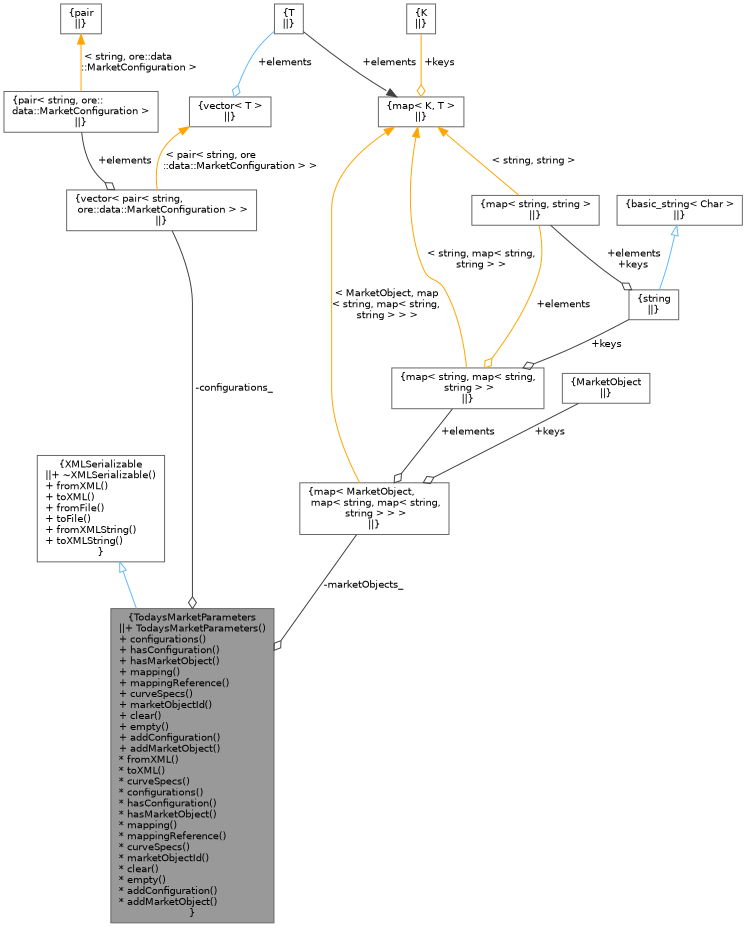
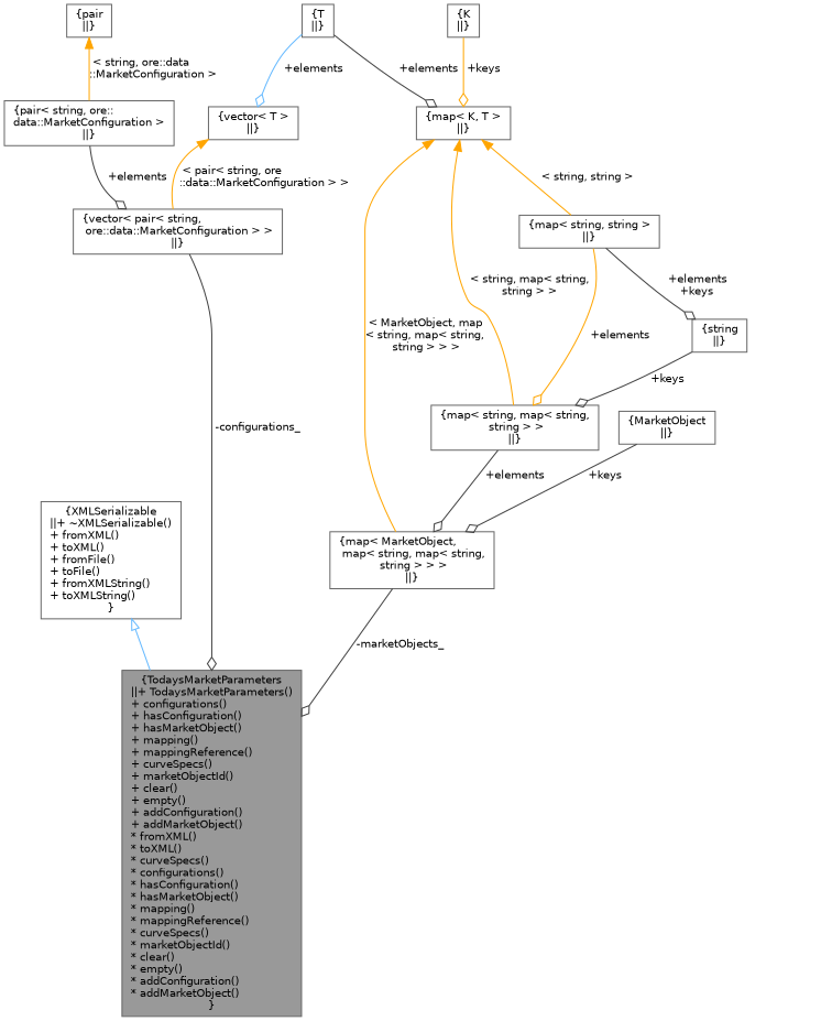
  digraph {
    node [color=gray40 fillcolor=white fontname=Helvetica fontsize=10 shape=box style=filled]
    edge [color=grey25 fontname=Helvetica fontsize=10 labelfontname=Helvetica labelfontsize=10 style=solid arrowhead=odiamond]
    n1 [fillcolor=grey60 fontcolor=black height=0.2 label="{TodaysMarketParameters\n||+ TodaysMarketParameters()\l+ configurations()\l+ hasConfiguration()\l+ hasMarketObject()\l+ mapping()\l+ mappingReference()\l+ curveSpecs()\l+ marketObjectId()\l+ clear()\l+ empty()\l+ addConfiguration()\l+ addMarketObject()\l* fromXML()\l* toXML()\l* curveSpecs()\l* configurations()\l* hasConfiguration()\l* hasMarketObject()\l* mapping()\l* mappingReference()\l* curveSpecs()\l* marketObjectId()\l* clear()\l* empty()\l* addConfiguration()\l* addMarketObject()\l}" width=0.4]
    n2 [height=0.2 label="{XMLSerializable\n||+ ~XMLSerializable()\l+ fromXML()\l+ toXML()\l+ fromFile()\l+ toFile()\l+ fromXMLString()\l+ toXMLString()\l}" width=0.4]
    n3 [height=0.2 label="{vector\< pair\< string,\l ore::data::MarketConfiguration \> \>\n||}" width=0.4]
    n4 [height=0.2 label="{pair\< string, ore::\ldata::MarketConfiguration \>\n||}" width=0.4]
    n5 [height=0.2 label="{pair\n||}" width=0.4]
    n6 [height=0.2 label="{vector\< T \>\n||}" width=0.4]
    n7 [height=0.2 label="{T\n||}" width=0.4]
    n8 [height=0.2 label="{map\< K, T \>\n||}" width=0.4]
    n9 [height=0.2 label="{map\< MarketObject,\l map\< string, map\< string,\l string \> \> \>\n||}" width=0.4]
    n10 [height=0.2 label="{map\< string, map\< string,\l string \> \>\n||}" width=0.4]
    n11 [height=0.2 label="{map\< string, string \>\n||}" width=0.4]
    n12 [height=0.2 label="{MarketObject\n||}" width=0.4]
    n13 [height=0.2 label="{string\n||}" width=0.4]
-   n14 [height=0.2 label="{basic_string\< Char \>\n||}" width=0.4]
    n15 [height=0.2 label="{K\n||}" width=0.4]
    n2 -> n1 [arrowtail=onormal color=steelblue1 dir=back arrowhead=""]
    n3 -> n1 [label=" -configurations_"]
    n4 -> n3 [label=" +elements"]
    n5 -> n4 [color=orange dir=back label=" \< string, ore::data\l::MarketConfiguration \>" arrowhead=""]
    n6 -> n3 [color=orange dir=back label=" \< pair\< string, ore\l::data::MarketConfiguration \> \>" arrowhead=""]
    n7 -> n6 [color=steelblue1 label=" +elements"]
-   n7 -> n8 [arrowhead=normal label=" +elements"]
+   n7 -> n8 [label=" +elements"]
    n8 -> n9 [color=orange dir=back label=" \< MarketObject, map\l\< string, map\< string,\l string \> \> \>" arrowhead=""]
    n8 -> n10 [color=orange dir=back label=" \< string, map\< string,\l string \> \>" arrowhead=""]
    n8 -> n11 [color=orange dir=back label=" \< string, string \>" arrowhead=""]
    n9 -> n1 [label=" -marketObjects_"]
    n10 -> n9 [label=" +elements"]
    n11 -> n10 [color=orange label=" +elements"]
    n11 -> n13 [label=" +elements\n+keys"]
    n12 -> n9 [label=" +keys"]
    n13 -> n10 [label=" +keys"]
-   n14 -> n13 [arrowtail=onormal color=steelblue1 dir=back arrowhead=""]
    n15 -> n8 [color=orange label=" +keys"]
  }
